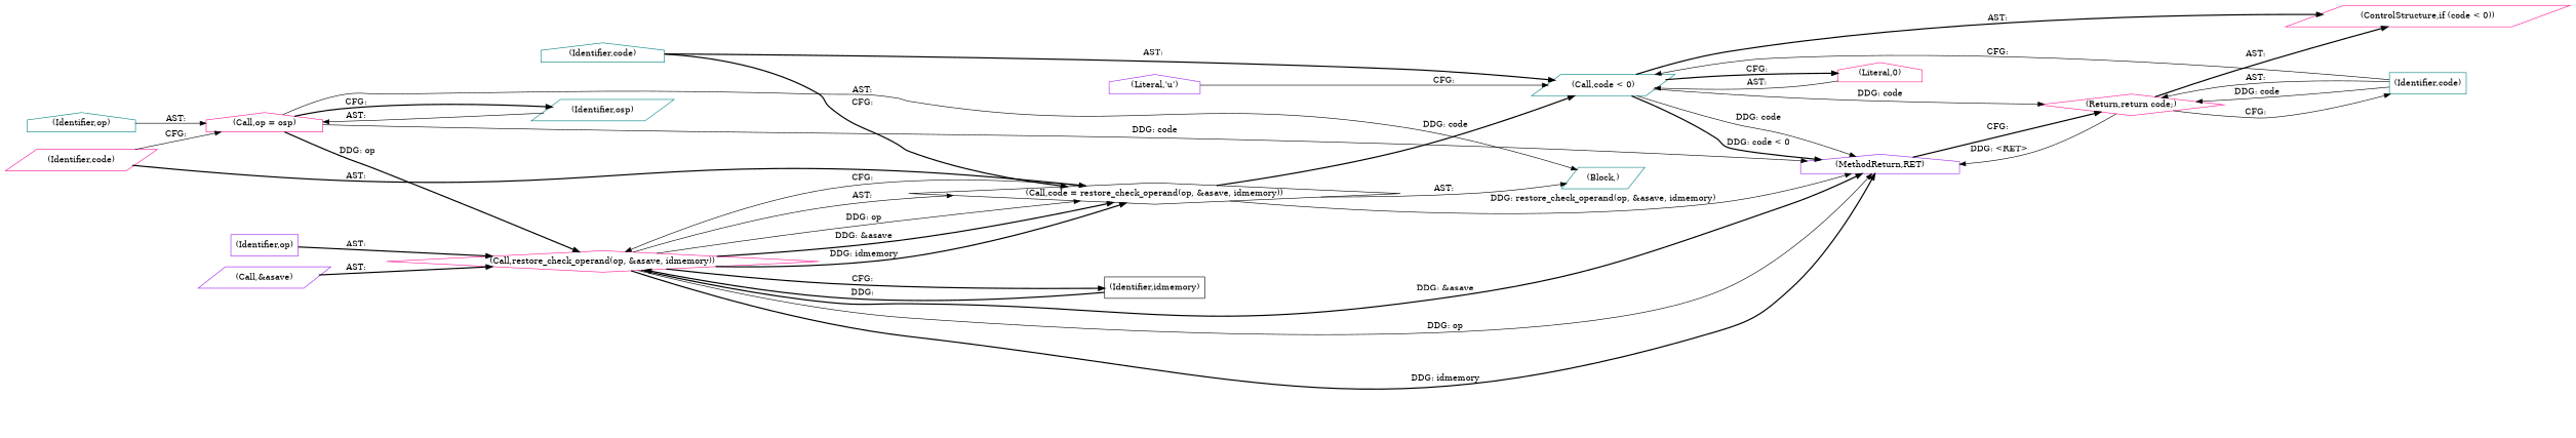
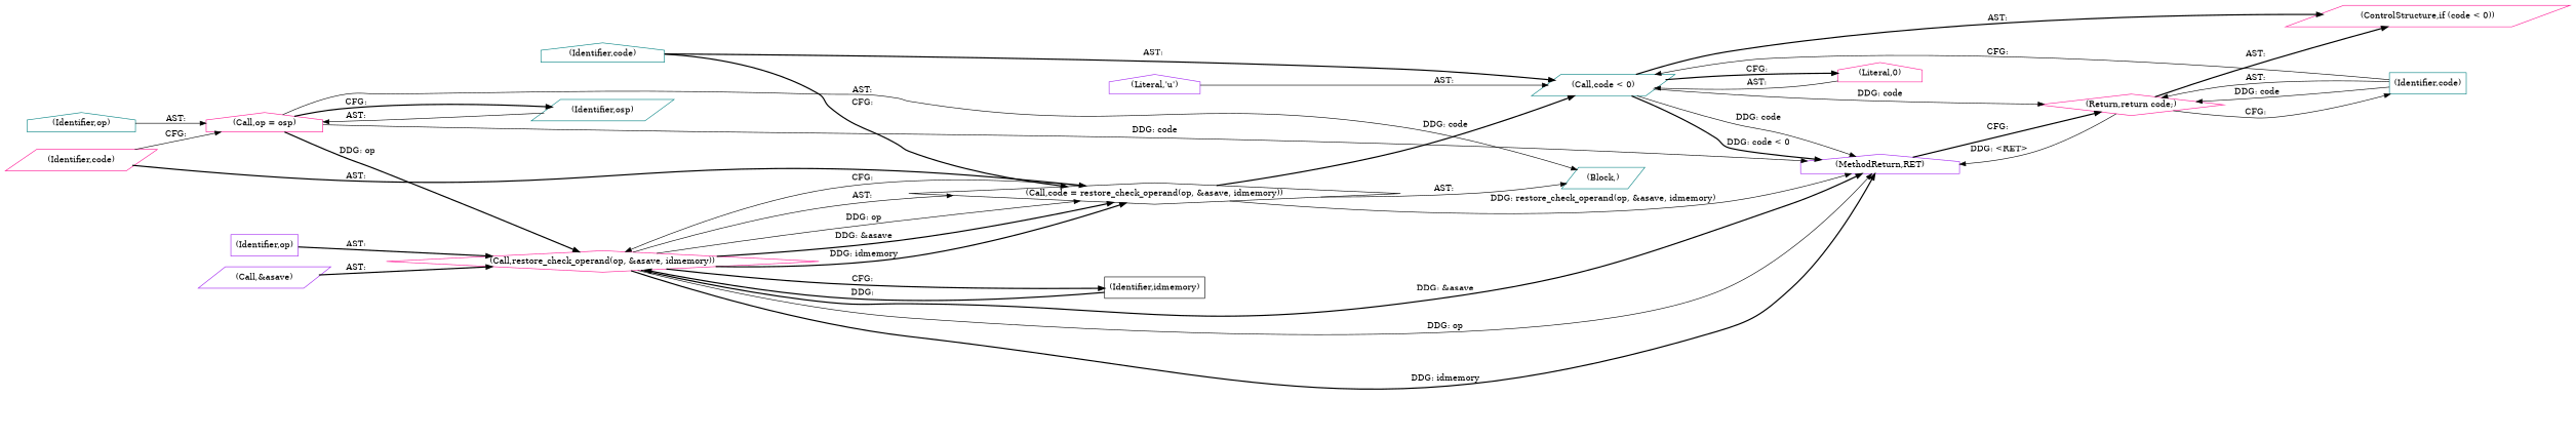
  digraph {
    rankdir=LR
    node [color=deeppink shape=house]
    edge [style=solid]
    n1 [label="(Call,restore_check_operand(op, &asave, idmemory))" shape=diamond]
    n2 [color=black label="(Call,code = restore_check_operand(op, &asave, idmemory))" shape=diamond]
    n3 [color=purple label="(MethodReturn,RET)"]
    n4 [color=black label="(Identifier,idmemory)" shape=box]
    n5 [color=teal label="(Block,)" shape=parallelogram]
    n6 [color=teal label="(Call,code < 0)" shape=parallelogram]
    n7 [label="(Return,return code;)" shape=diamond]
    n8 [label="(Call,op = osp)"]
    n9 [color=teal label="(Identifier,osp)" shape=parallelogram]
    n10 [label="(ControlStructure,if (code < 0))" shape=parallelogram]
    n11 [label="(Literal,0)"]
    n12 [color=teal label="(Identifier,code)" shape=box]
    n13 [color=purple label="(Identifier,op)" shape=box]
    n14 [color=teal label="(Identifier,code)"]
    n15 [color=teal label="(Identifier,op)"]
    n16 [label="(Identifier,code)" shape=parallelogram]
    n17 [color=purple label="(Call,&asave)" shape=parallelogram]
    n18 [color=purple label="(Literal,'u')"]
    n1 -> n2 [label="AST: "]
    n1 -> n2 [label="DDG: op"]
    n1 -> n2 [label="DDG: &asave" style=bold]
    n1 -> n2 [label="DDG: idmemory" style=bold]
    n1 -> n3 [label="DDG: &asave" style=bold]
    n1 -> n3 [label="DDG: op"]
    n1 -> n3 [label="DDG: idmemory" style=bold]
    n1 -> n4 [label="CFG: " style=bold]
    n2 -> n1 [label="CFG: "]
    n2 -> n3 [label="DDG: restore_check_operand(op, &asave, idmemory)"]
    n2 -> n5 [label="AST: "]
    n2 -> n6 [label="DDG: code" style=bold]
    n3 -> n7 [label="CFG: " style=bold]
    n4 -> n1 [label="DDG: " style=bold]
    n6 -> n3 [label="DDG: code"]
    n6 -> n3 [label="DDG: code < 0" style=bold]
    n6 -> n7 [label="DDG: code"]
    n6 -> n10 [label="AST: " style=bold]
    n6 -> n11 [label="CFG: " style=bold]
    n7 -> n3 [label="DDG: <RET>"]
    n7 -> n10 [label="AST: " style=bold]
    n7 -> n12 [label="CFG: "]
    n8 -> n1 [label="DDG: op" style=bold]
    n8 -> n3 [label="DDG: code"]
    n8 -> n5 [label="AST: "]
    n8 -> n9 [label="CFG: " style=bold]
    n9 -> n8 [label="AST: "]
    n11 -> n6 [label="AST: "]
    n12 -> n6 [label="CFG: "]
    n12 -> n7 [label="AST: "]
    n12 -> n7 [label="DDG: code"]
    n13 -> n1 [label="AST: " style=bold]
    n14 -> n2 [label="CFG: " style=bold]
    n14 -> n6 [label="AST: " style=bold]
    n15 -> n8 [label="AST: "]
    n16 -> n2 [label="AST: " style=bold]
    n16 -> n8 [label="CFG: "]
    n17 -> n1 [label="AST: " style=bold]
-   n18 -> n6 [label="CFG: "]
+   n18 -> n6 [label="AST: "]
  }
